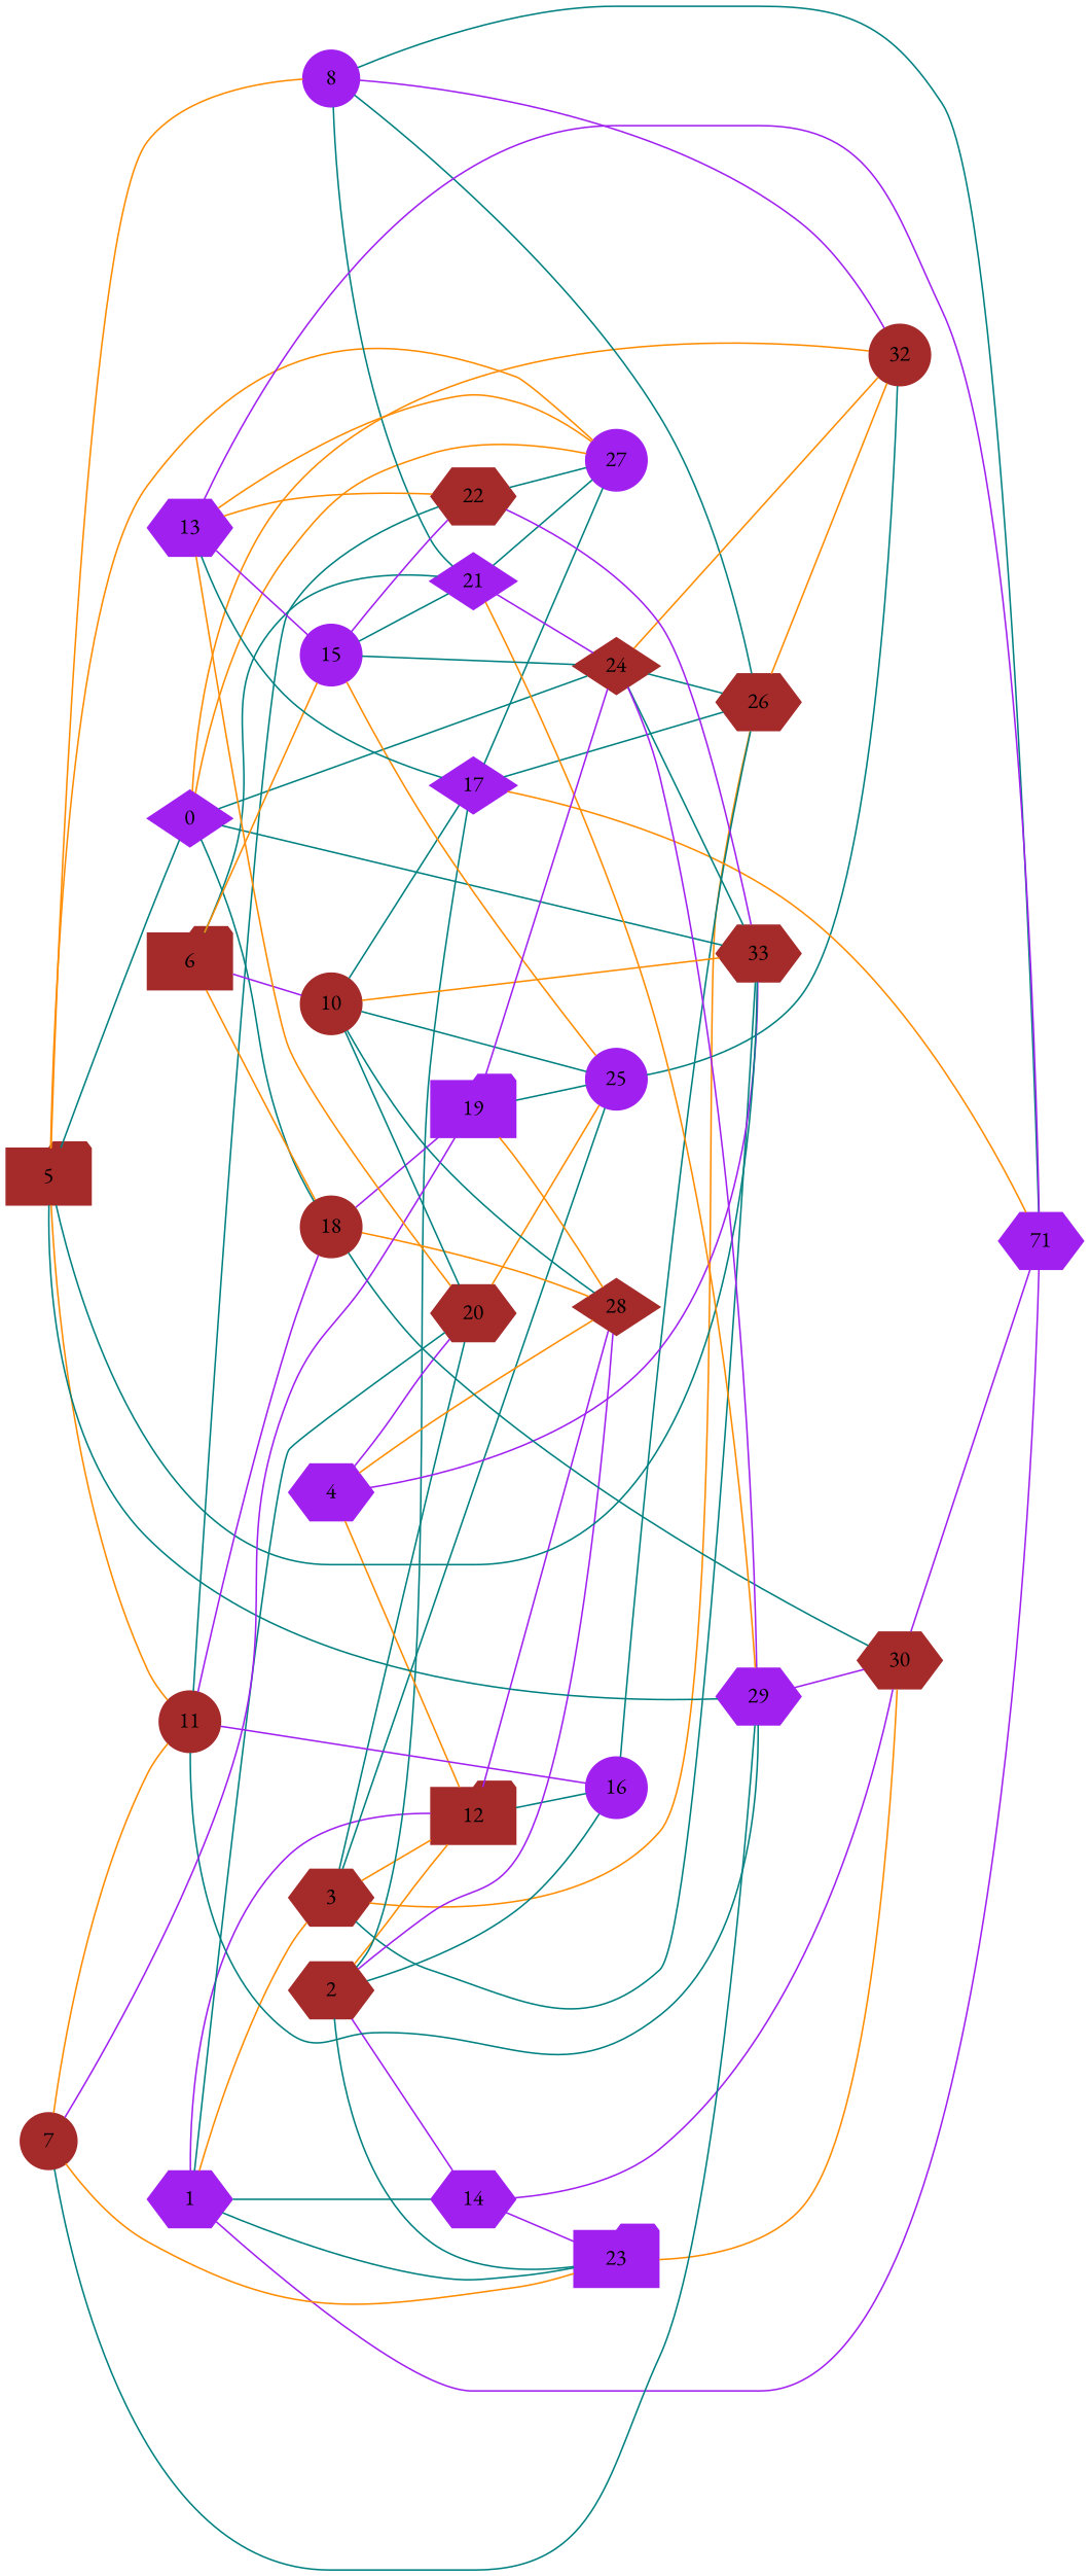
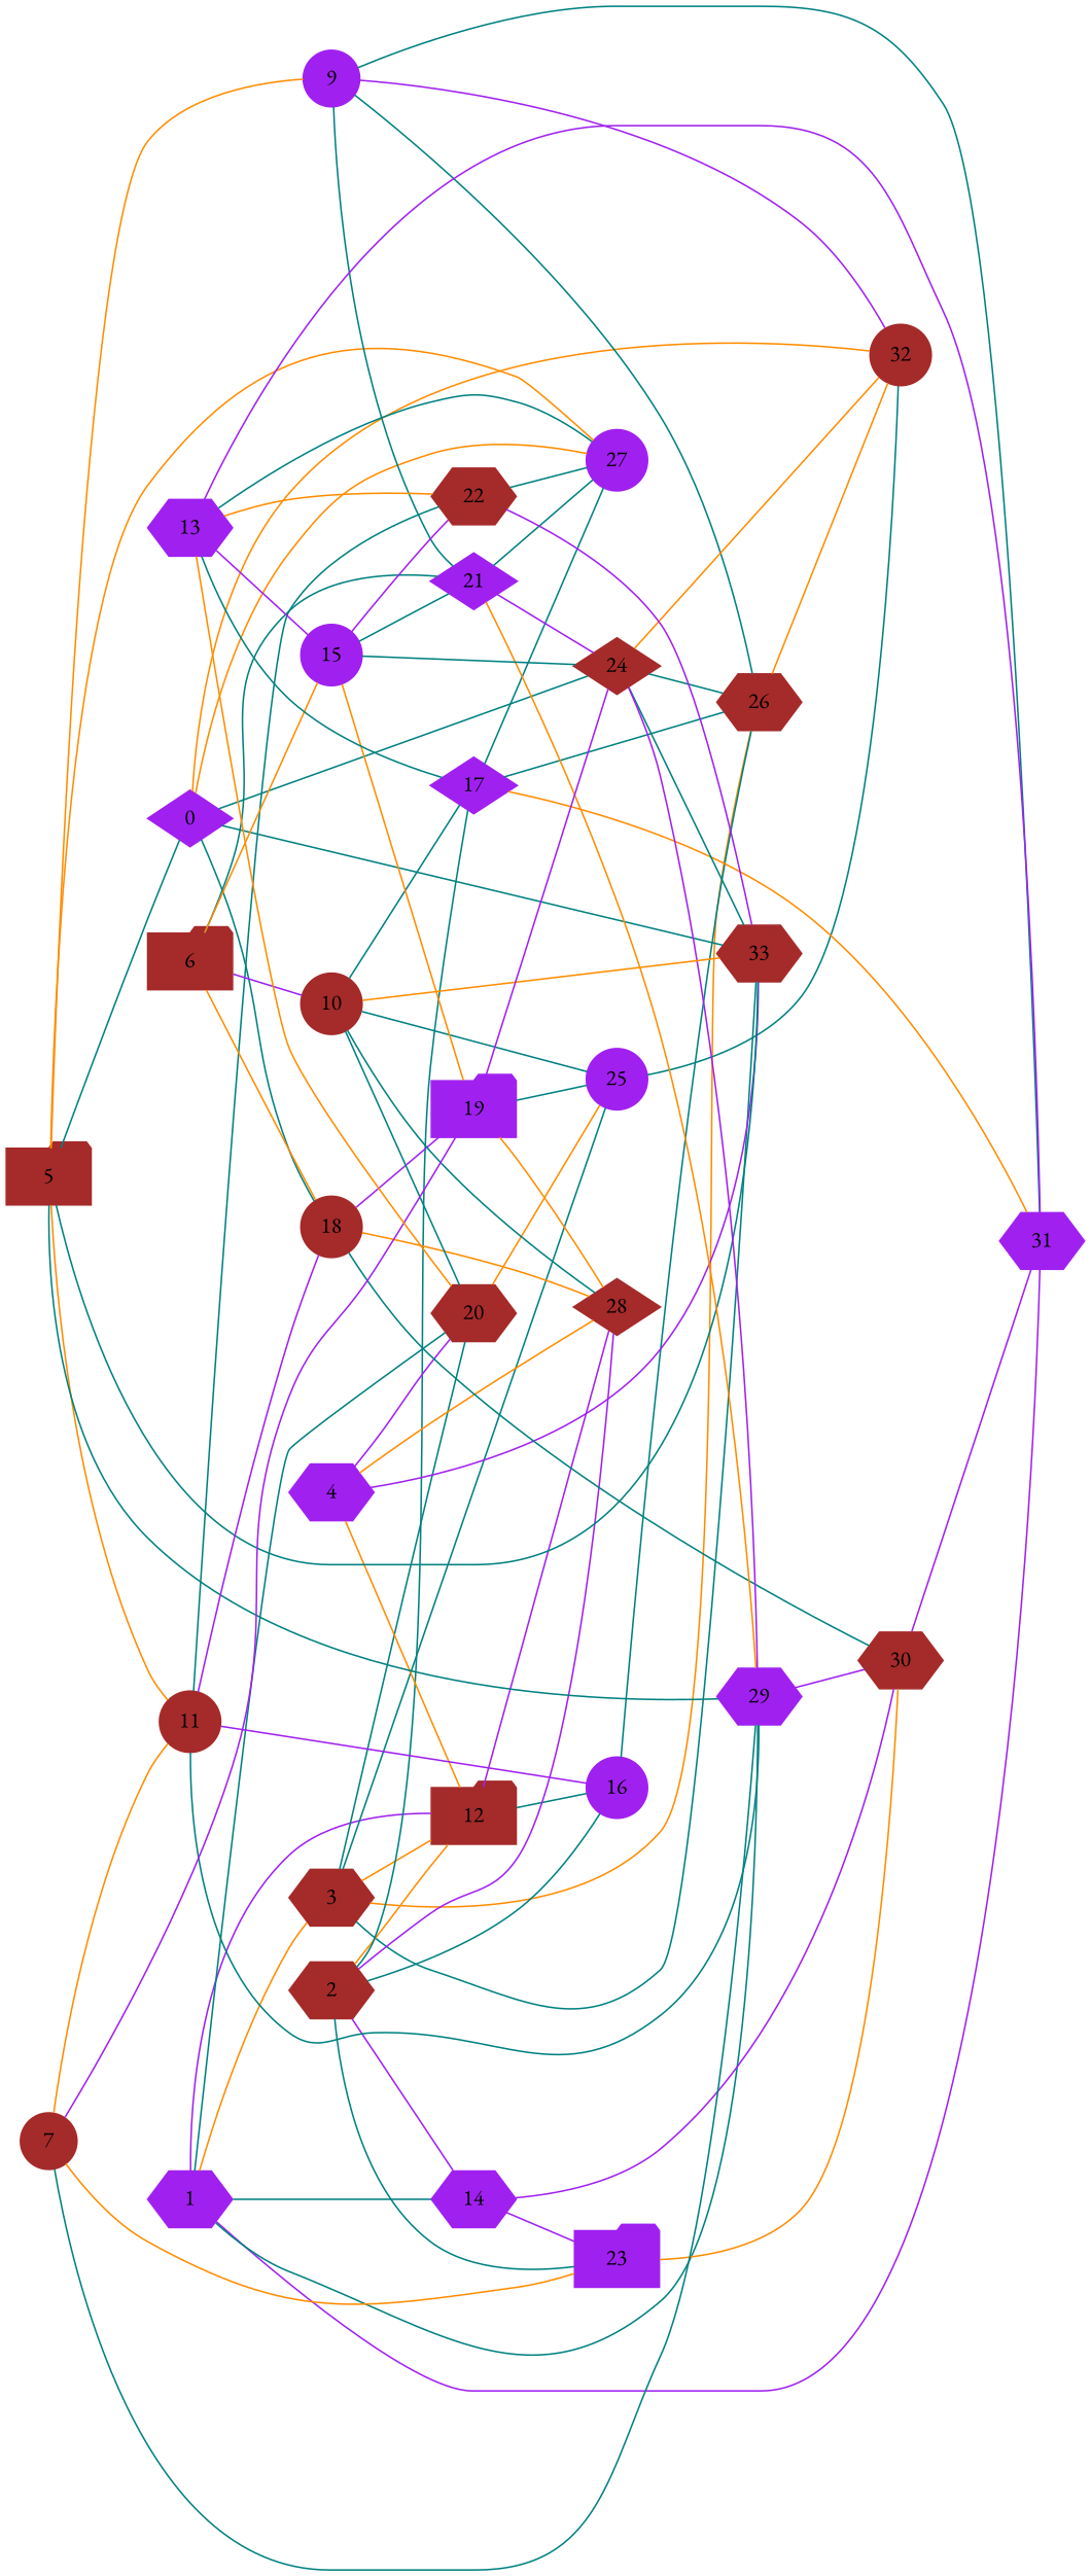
  graph {
    fontname="EB Garamond"
    rankdir=LR
    node [color=brown fontname="EB Garamond" shape=hexagon style=filled]
    edge [color=teal fontname="EB Garamond" weight=1.0]
    1 [color=purple]
    3
    12 [shape=folder]
    14 [color=purple]
    20
    23 [color=purple shape=folder]
-   31 [color=purple label=71]
+   31 [color=purple]
    25 [color=purple shape=circle]
    26
    33
    16 [color=purple shape=circle]
    28 [shape=diamond]
    30
    2
    17 [color=purple shape=diamond]
    27 [color=purple shape=circle]
    32 [shape=circle]
    4 [color=purple]
    5 [shape=folder]
    n20 [color=purple label=0 shape=diamond]
-   9 [color=purple shape=circle label=8]
+   9 [color=purple shape=circle]
    11 [shape=circle]
    29 [color=purple]
    18 [shape=circle]
    24 [shape=diamond]
    21 [color=purple shape=diamond]
    22
    6 [shape=folder]
    10 [shape=circle]
    15 [color=purple shape=circle]
    19 [color=purple shape=folder]
    7 [shape=circle]
    13 [color=purple]
    1 -- 3 [color=darkorange]
    1 -- 12 [color=purple]
    1 -- 14
    1 -- 20
-   1 -- 23
+   1 -- 29
    1 -- 31 [color=purple]
    3 -- 12 [color=darkorange]
    3 -- 20
    3 -- 25
    3 -- 26 [color=darkorange]
    3 -- 33
    12 -- 16
    12 -- 28 [color=purple]
    14 -- 23 [color=purple]
    14 -- 30 [color=purple]
    20 -- 25 [color=darkorange]
    23 -- 30 [color=darkorange]
    25 -- 32
    26 -- 32 [color=darkorange]
    16 -- 26
    30 -- 31 [color=purple weight=2.0]
    2 -- 12 [color=darkorange]
    2 -- 14 [color=purple]
    2 -- 23
    2 -- 16
    2 -- 28 [color=purple]
    2 -- 17
    17 -- 31 [color=darkorange]
    17 -- 26
    17 -- 27
    4 -- 12 [color=darkorange]
    4 -- 20 [color=purple]
    4 -- 33 [color=purple]
    4 -- 28 [color=darkorange]
    5 -- 33
    5 -- 27 [color=darkorange]
    5 -- n20
    5 -- 9 [color=darkorange]
    5 -- 11 [color=darkorange]
    5 -- 29
    n20 -- 33
    n20 -- 27 [color=darkorange]
    n20 -- 32 [color=darkorange]
    n20 -- 18
    n20 -- 24
    9 -- 31
    9 -- 26
    9 -- 32 [color=purple weight=2.0]
    9 -- 21
    11 -- 16 [color=purple]
    11 -- 29
    11 -- 18 [color=purple]
    11 -- 22
    29 -- 30 [color=purple]
    18 -- 28 [color=darkorange]
    18 -- 30
    18 -- 19 [color=purple]
    24 -- 26
    24 -- 33
    24 -- 32 [color=darkorange]
    24 -- 29 [color=purple]
    21 -- 27
    21 -- 29 [color=darkorange]
    21 -- 24 [color=purple]
    22 -- 33 [color=purple weight=2.0]
    22 -- 27
    6 -- 18 [color=darkorange]
    6 -- 21
    6 -- 10 [color=purple]
    6 -- 15 [color=darkorange]
    10 -- 20
    10 -- 25
    10 -- 33 [color=darkorange]
    10 -- 28
    10 -- 17
-   15 -- 25 [color=darkorange]
+   15 -- 19 [color=darkorange]
    15 -- 24
    15 -- 21
    15 -- 22 [color=purple]
    19 -- 25
    19 -- 28 [color=darkorange]
    19 -- 24 [color=purple]
    7 -- 23 [color=darkorange]
    7 -- 11 [color=darkorange]
    7 -- 29
    7 -- 19 [color=purple]
    13 -- 20 [color=darkorange]
    13 -- 31 [color=purple]
    13 -- 17
-   13 -- 27 [color=darkorange]
+   13 -- 27
    13 -- 22 [color=darkorange]
    13 -- 15 [color=purple]
  }
